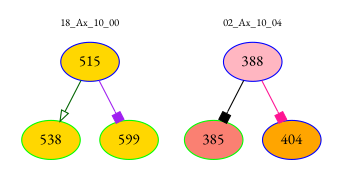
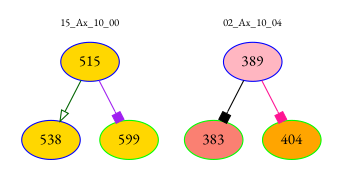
  digraph {
    fontname="EB Garamond"
    node [color=blue fillcolor=gold fontname="EB Garamond" style=filled]
    edge [arrowhead=box fontname="EB Garamond"]
    n1 [label=515]
-   n2 [color=green label=538]
+   n2 [label=538]
    n3 [color=green label=599]
-   n4 [fillcolor=lightpink label=388]
-   n5 [color=green fillcolor=salmon label=385]
-   n6 [fillcolor=orange label=404]
+   n4 [fillcolor=lightpink label=389]
+   n5 [color=green fillcolor=salmon label=383]
+   n6 [color=green fillcolor=orange label=404]
    subgraph cluster_1 {
      color=white
      fontsize=10
-     label="18_Ax_10_00"
+     label="15_Ax_10_00"
      n1
      n2
      n3
    }
    subgraph cluster_2 {
      color=white
      fontsize=10
      label="02_Ax_10_04"
      n4
      n5
      n6
    }
    n1 -> n2 [arrowhead=onormal color=darkgreen]
    n1 -> n3 [color=purple]
    n4 -> n5 [color=black]
    n4 -> n6 [color=deeppink]
  }
